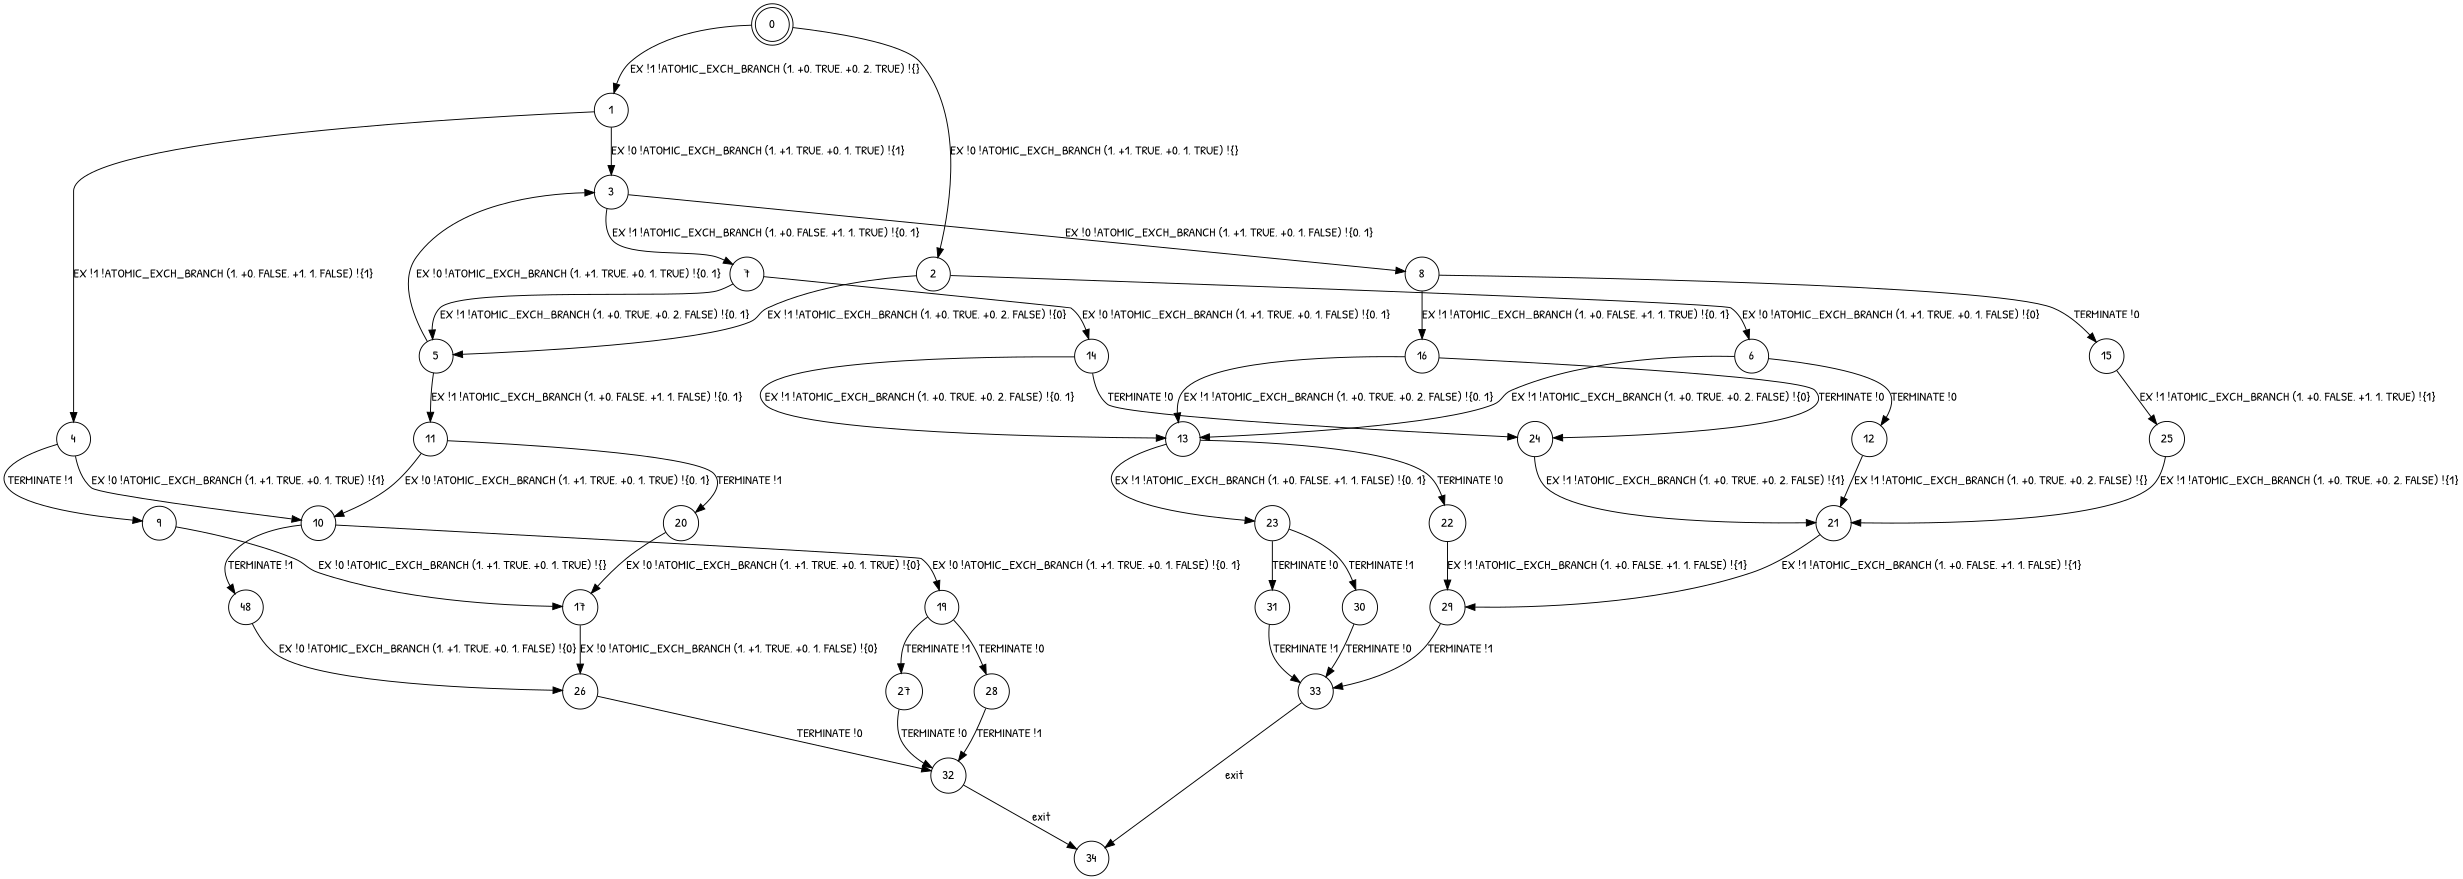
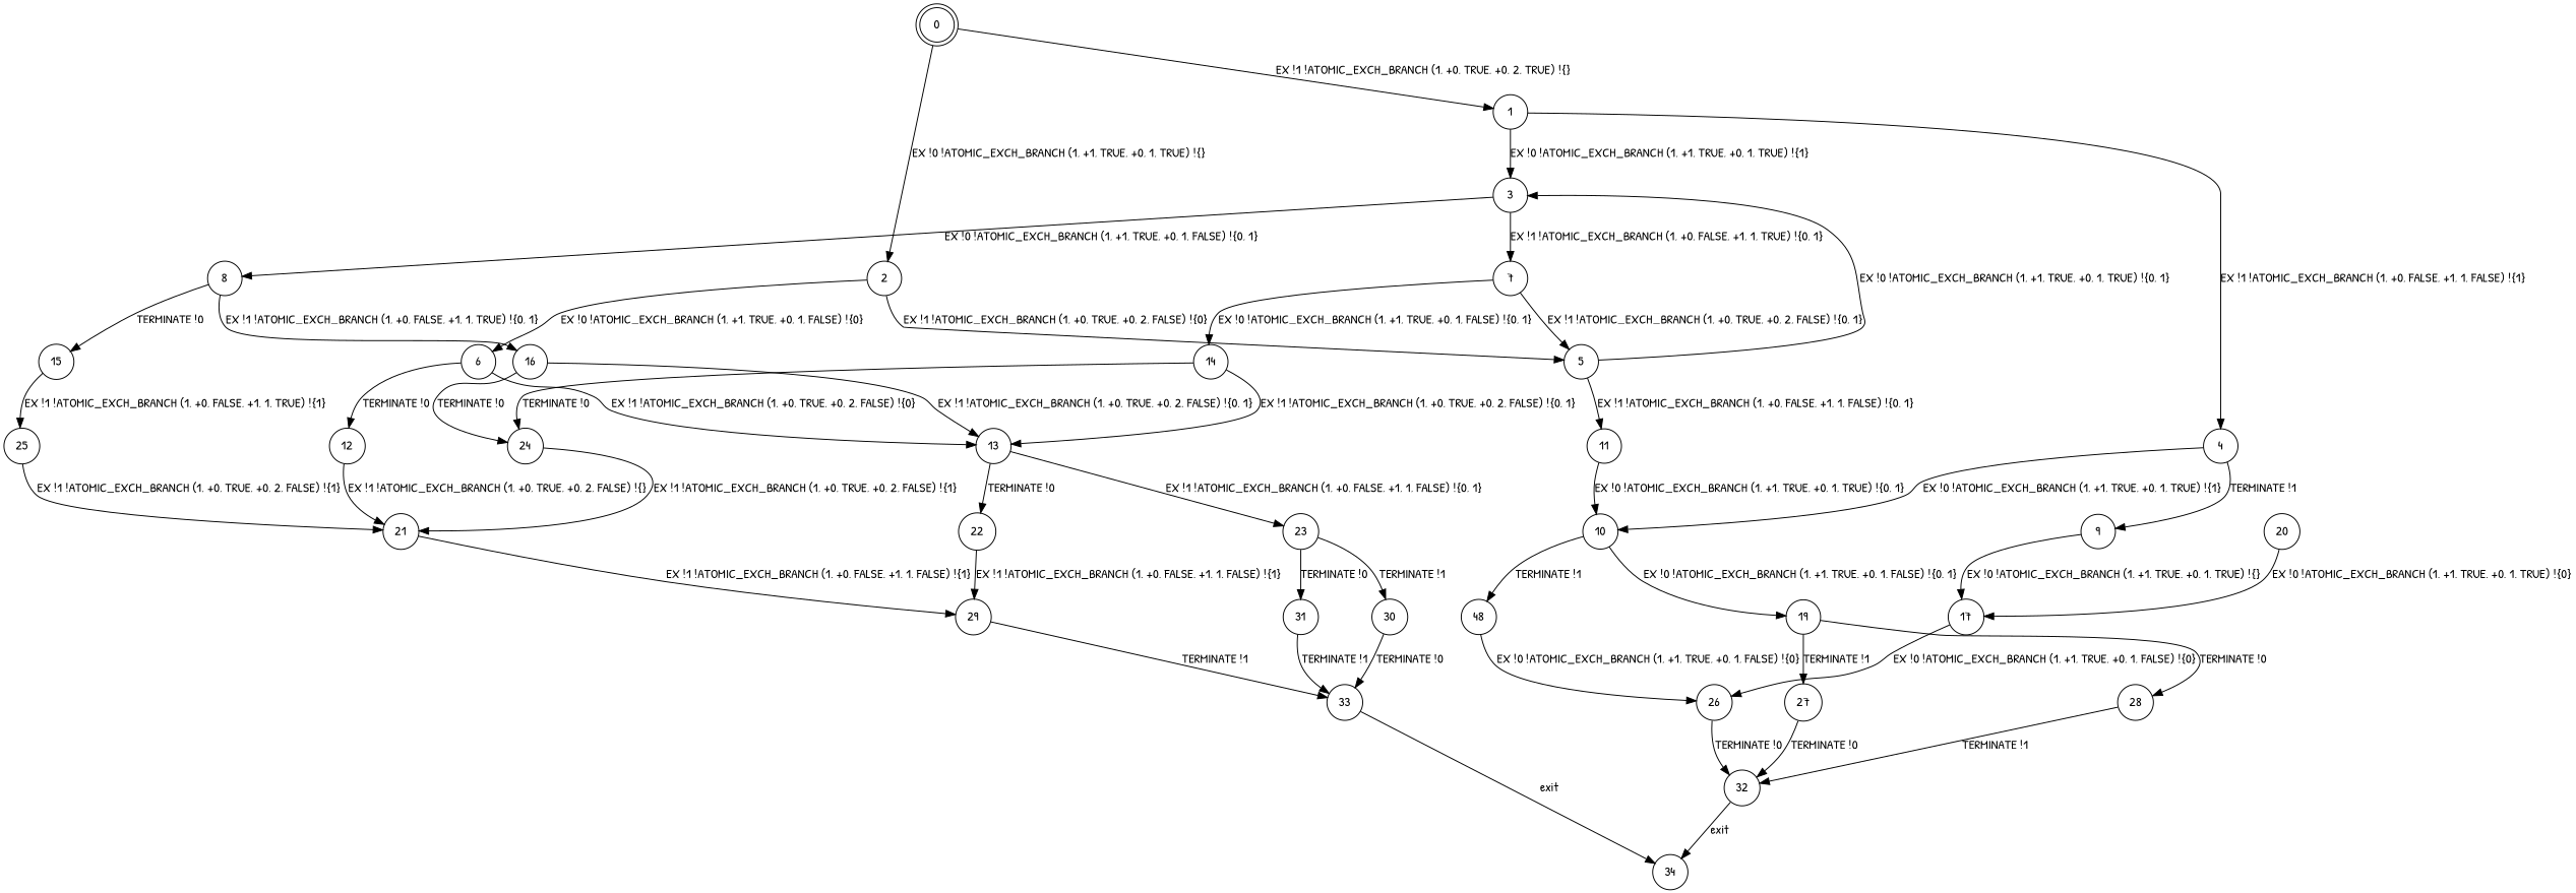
  digraph {
    fontname="Patrick Hand"
    node [fontname="Patrick Hand" shape=circle]
    edge [fontname="Patrick Hand"]
    0 [peripheries=2]
    1
    2
    3
    4
    5
    6
    7
    8
    9
    10
    11
    12
    13
    14
    15
    16
    17
    n19 [label=48]
    19
    20
    21
    22
    23
    24
    25
    26
    27
    28
    29
    30
    31
    32
    33
    34
    0 -> 1 [label="EX !1 !ATOMIC_EXCH_BRANCH (1, +0, TRUE, +0, 2, TRUE) !{}"]
    0 -> 2 [label="EX !0 !ATOMIC_EXCH_BRANCH (1, +1, TRUE, +0, 1, TRUE) !{}"]
    1 -> 3 [label="EX !0 !ATOMIC_EXCH_BRANCH (1, +1, TRUE, +0, 1, TRUE) !{1}"]
    1 -> 4 [label="EX !1 !ATOMIC_EXCH_BRANCH (1, +0, FALSE, +1, 1, FALSE) !{1}"]
    2 -> 5 [label="EX !1 !ATOMIC_EXCH_BRANCH (1, +0, TRUE, +0, 2, FALSE) !{0}"]
    2 -> 6 [label="EX !0 !ATOMIC_EXCH_BRANCH (1, +1, TRUE, +0, 1, FALSE) !{0}"]
    3 -> 7 [label="EX !1 !ATOMIC_EXCH_BRANCH (1, +0, FALSE, +1, 1, TRUE) !{0, 1}"]
    3 -> 8 [label="EX !0 !ATOMIC_EXCH_BRANCH (1, +1, TRUE, +0, 1, FALSE) !{0, 1}"]
    4 -> 9 [label="TERMINATE !1"]
    4 -> 10 [label="EX !0 !ATOMIC_EXCH_BRANCH (1, +1, TRUE, +0, 1, TRUE) !{1}"]
    5 -> 3 [label="EX !0 !ATOMIC_EXCH_BRANCH (1, +1, TRUE, +0, 1, TRUE) !{0, 1}"]
    5 -> 11 [label="EX !1 !ATOMIC_EXCH_BRANCH (1, +0, FALSE, +1, 1, FALSE) !{0, 1}"]
    6 -> 12 [label="TERMINATE !0"]
    6 -> 13 [label="EX !1 !ATOMIC_EXCH_BRANCH (1, +0, TRUE, +0, 2, FALSE) !{0}"]
    7 -> 5 [label="EX !1 !ATOMIC_EXCH_BRANCH (1, +0, TRUE, +0, 2, FALSE) !{0, 1}"]
    7 -> 14 [label="EX !0 !ATOMIC_EXCH_BRANCH (1, +1, TRUE, +0, 1, FALSE) !{0, 1}"]
    8 -> 15 [label="TERMINATE !0"]
    8 -> 16 [label="EX !1 !ATOMIC_EXCH_BRANCH (1, +0, FALSE, +1, 1, TRUE) !{0, 1}"]
    9 -> 17 [label="EX !0 !ATOMIC_EXCH_BRANCH (1, +1, TRUE, +0, 1, TRUE) !{}"]
    10 -> n19 [label="TERMINATE !1"]
    10 -> 19 [label="EX !0 !ATOMIC_EXCH_BRANCH (1, +1, TRUE, +0, 1, FALSE) !{0, 1}"]
    11 -> 10 [label="EX !0 !ATOMIC_EXCH_BRANCH (1, +1, TRUE, +0, 1, TRUE) !{0, 1}"]
-   11 -> 20 [label="TERMINATE !1"]
    12 -> 21 [label="EX !1 !ATOMIC_EXCH_BRANCH (1, +0, TRUE, +0, 2, FALSE) !{}"]
    13 -> 22 [label="TERMINATE !0"]
    13 -> 23 [label="EX !1 !ATOMIC_EXCH_BRANCH (1, +0, FALSE, +1, 1, FALSE) !{0, 1}"]
    14 -> 13 [label="EX !1 !ATOMIC_EXCH_BRANCH (1, +0, TRUE, +0, 2, FALSE) !{0, 1}"]
    14 -> 24 [label="TERMINATE !0"]
    15 -> 25 [label="EX !1 !ATOMIC_EXCH_BRANCH (1, +0, FALSE, +1, 1, TRUE) !{1}"]
    16 -> 13 [label="EX !1 !ATOMIC_EXCH_BRANCH (1, +0, TRUE, +0, 2, FALSE) !{0, 1}"]
    16 -> 24 [label="TERMINATE !0"]
    17 -> 26 [label="EX !0 !ATOMIC_EXCH_BRANCH (1, +1, TRUE, +0, 1, FALSE) !{0}"]
    n19 -> 26 [label="EX !0 !ATOMIC_EXCH_BRANCH (1, +1, TRUE, +0, 1, FALSE) !{0}"]
    19 -> 27 [label="TERMINATE !1"]
    19 -> 28 [label="TERMINATE !0"]
    20 -> 17 [label="EX !0 !ATOMIC_EXCH_BRANCH (1, +1, TRUE, +0, 1, TRUE) !{0}"]
    21 -> 29 [label="EX !1 !ATOMIC_EXCH_BRANCH (1, +0, FALSE, +1, 1, FALSE) !{1}"]
    22 -> 29 [label="EX !1 !ATOMIC_EXCH_BRANCH (1, +0, FALSE, +1, 1, FALSE) !{1}"]
    23 -> 30 [label="TERMINATE !1"]
    23 -> 31 [label="TERMINATE !0"]
    24 -> 21 [label="EX !1 !ATOMIC_EXCH_BRANCH (1, +0, TRUE, +0, 2, FALSE) !{1}"]
    25 -> 21 [label="EX !1 !ATOMIC_EXCH_BRANCH (1, +0, TRUE, +0, 2, FALSE) !{1}"]
    26 -> 32 [label="TERMINATE !0"]
    27 -> 32 [label="TERMINATE !0"]
    28 -> 32 [label="TERMINATE !1"]
    29 -> 33 [label="TERMINATE !1"]
    30 -> 33 [label="TERMINATE !0"]
    31 -> 33 [label="TERMINATE !1"]
    32 -> 34 [label=exit]
    33 -> 34 [label=exit]
  }
